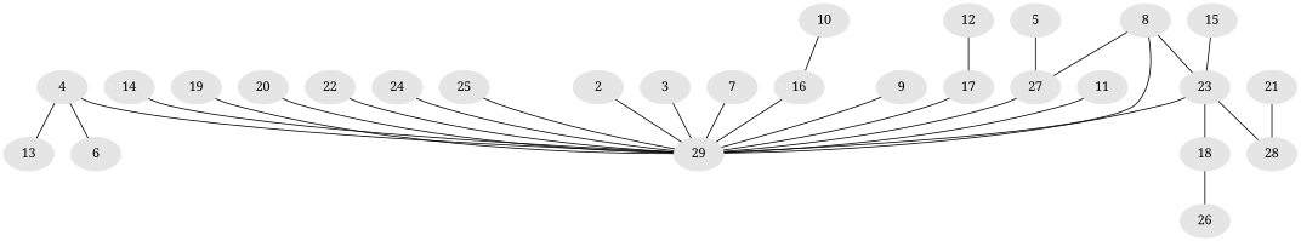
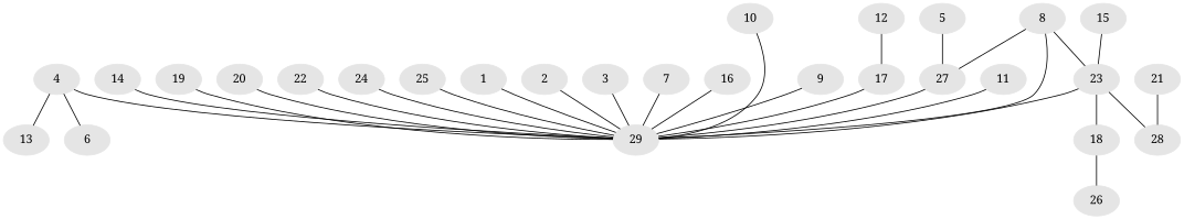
  graph {
    fontname="Noto Serif"
    node [color=gray90 fontname="Noto Serif" style=filled]
    edge [fontname="Noto Serif" weight=1.0]
+   1
    29
    2
    3
    4
    6
    13
    5
    27
    7
    8
    23
    18
    28
    9
    10
    11
    12
    17
    14
    15
    16
    26
    19
    20
    21
    22
    24
    25
+   1 -- 29
    2 -- 29
    3 -- 29
    4 -- 29
    4 -- 6
    4 -- 13
    5 -- 27
    27 -- 29
    7 -- 29
    8 -- 29
    8 -- 27
    8 -- 23
    23 -- 29
    23 -- 18
    23 -- 28
    18 -- 26 [weight=2.0]
    9 -- 29
-   10 -- 16
+   10 -- 29
    11 -- 29
    12 -- 17
    17 -- 29 [weight=2.0]
    14 -- 29
    15 -- 23
    16 -- 29
    19 -- 29
    20 -- 29
    21 -- 28
    22 -- 29
    24 -- 29
    25 -- 29
  }
